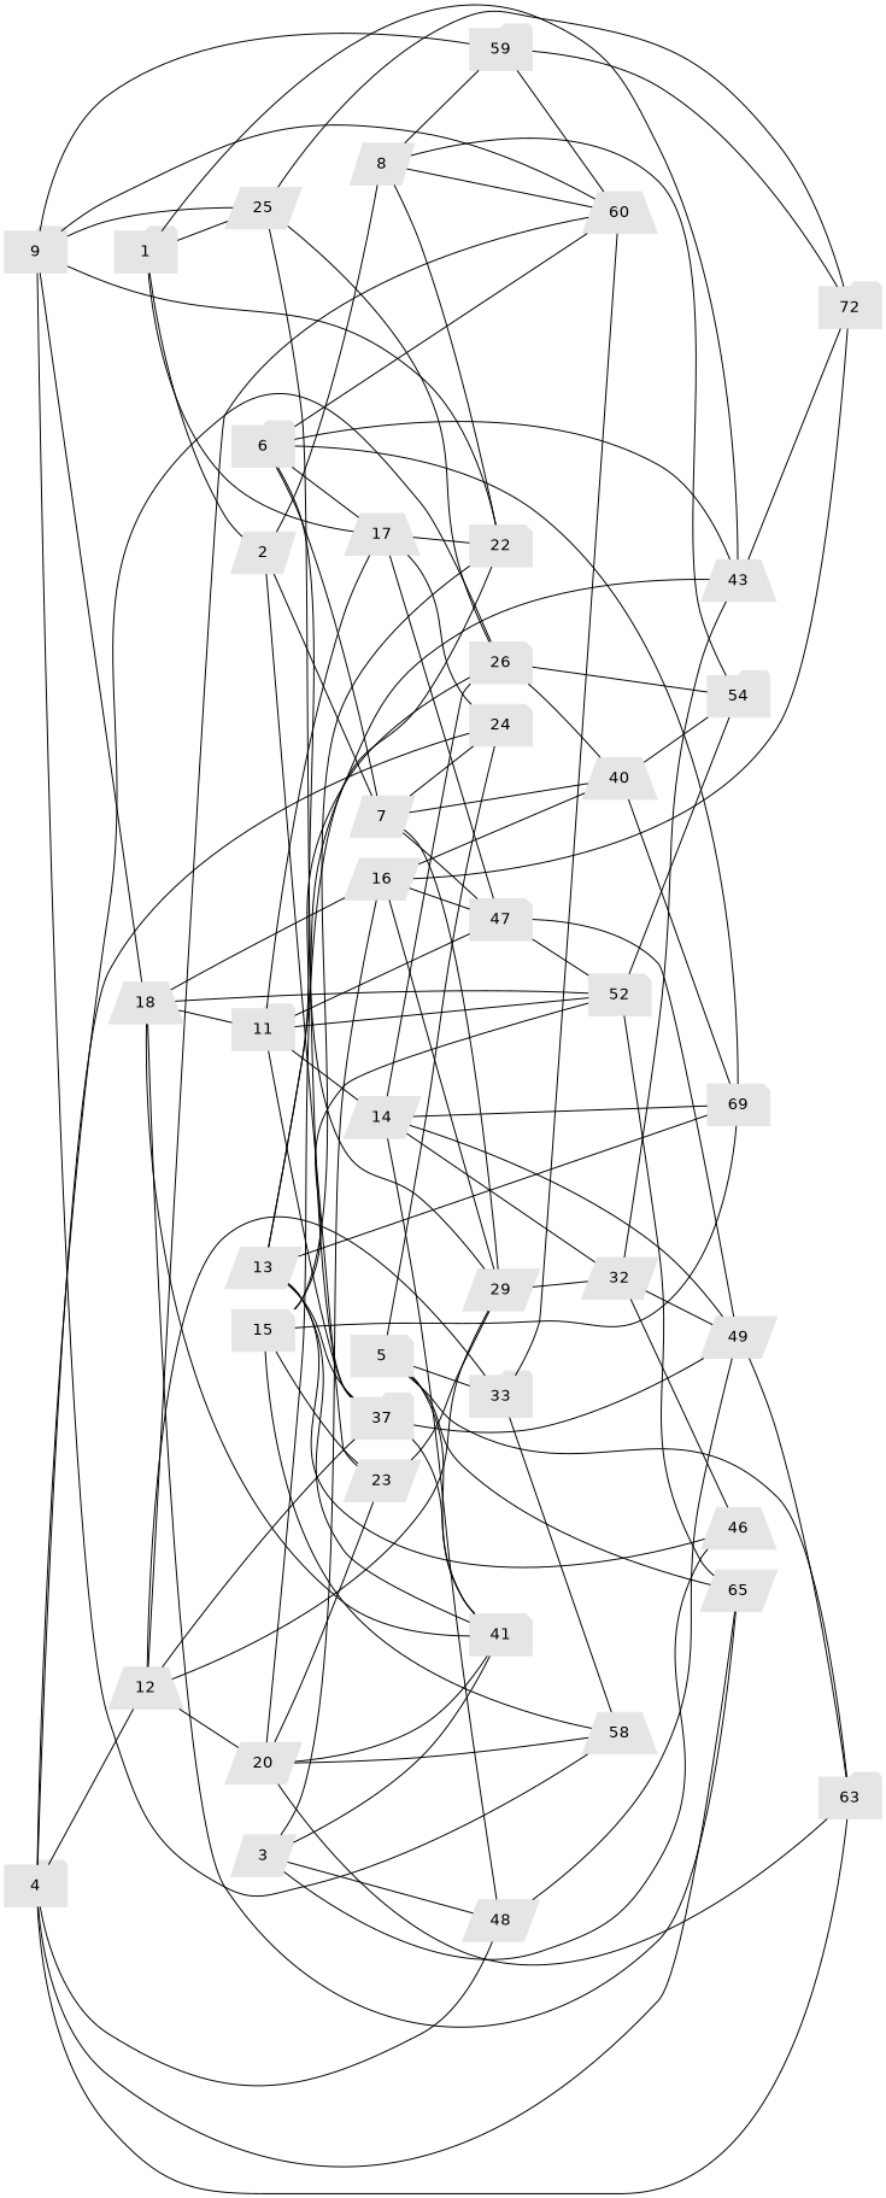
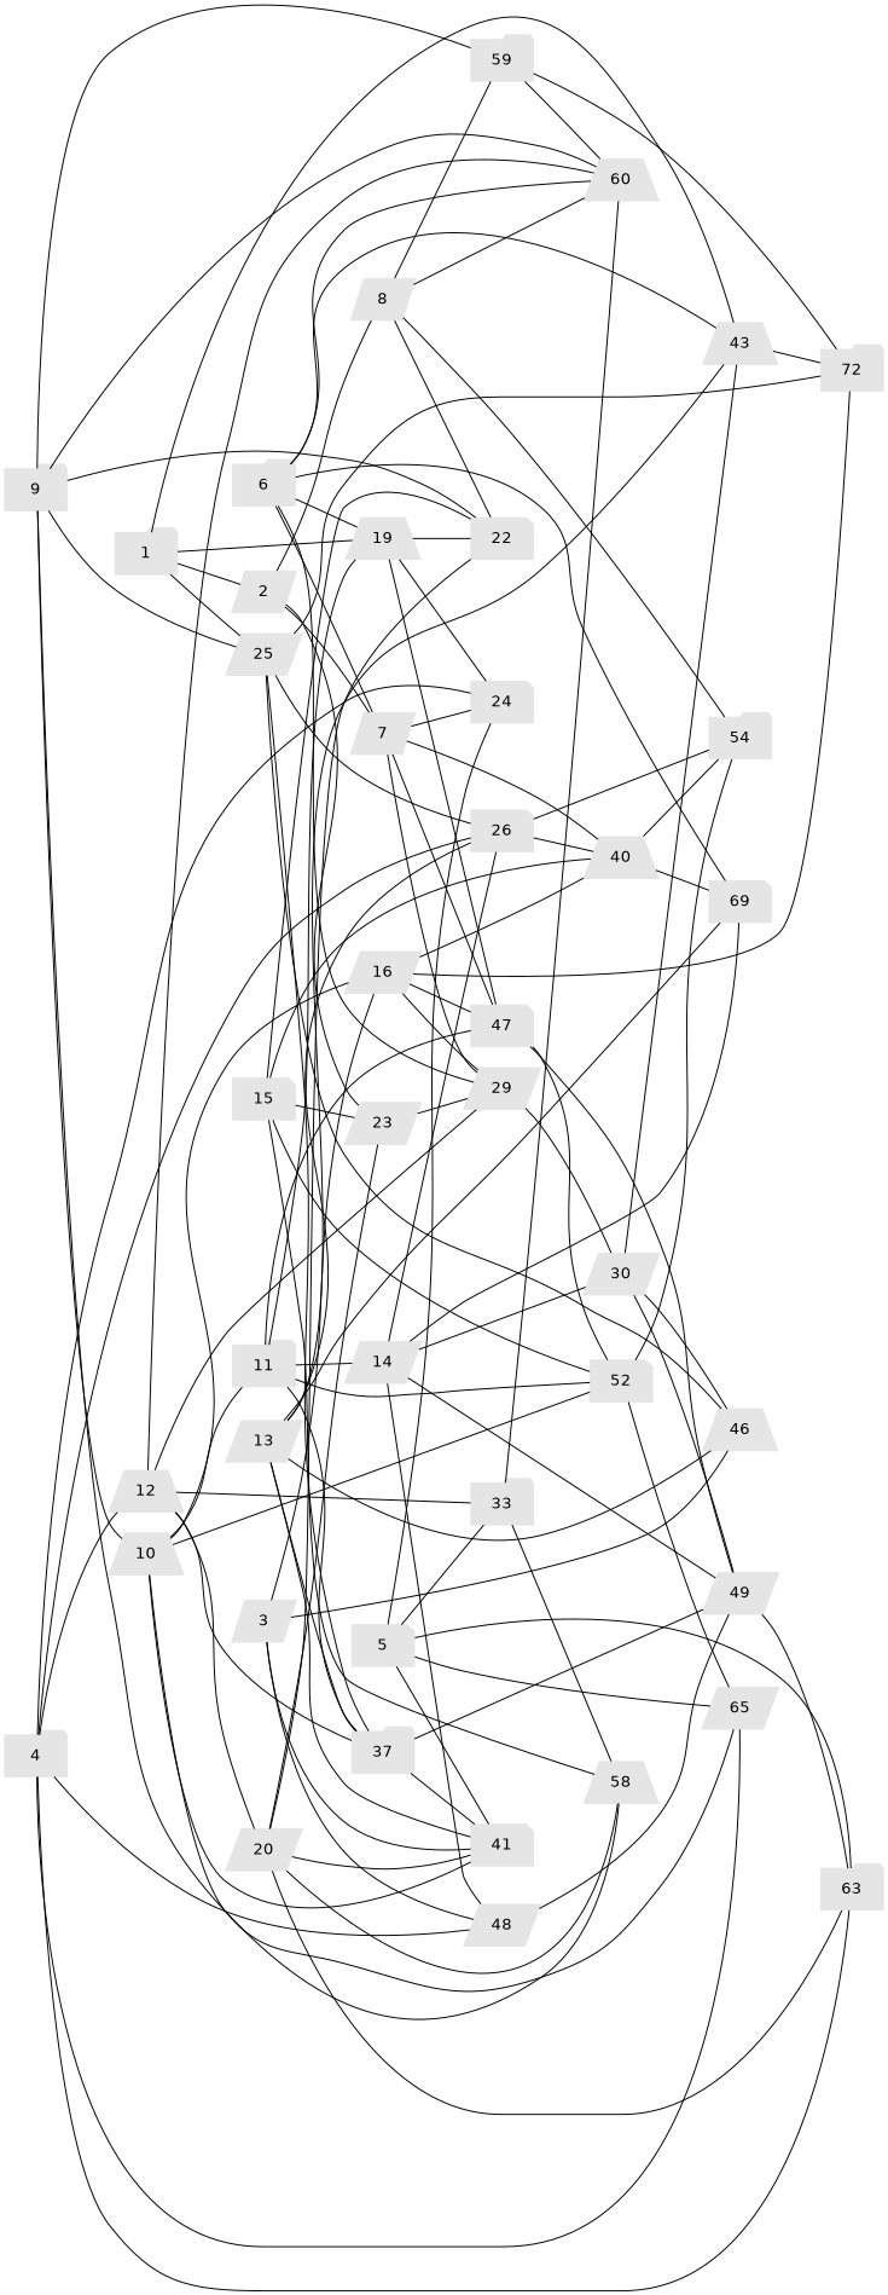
  graph {
    fontname="DejaVu Sans"
    rankdir=LR
    node [color=gray90 fontname="DejaVu Sans" shape=parallelogram style=filled]
    edge [fontname="DejaVu Sans"]
    1 [shape=folder]
    2
-   19 [shape=trapezium super="+57" label=17]
+   19 [shape=trapezium super="+57"]
    25 [super="+66"]
    43 [shape=trapezium super="+45"]
    7 [super="+55"]
    8 [super="+42"]
    23
    24 [shape=note]
    47 [shape=note super="+64"]
    22 [shape=note super="+31"]
    46 [shape=trapezium]
    26 [shape=note super="+35"]
    37 [shape=folder super="+50"]
    72 [shape=folder]
    29 [super="+61"]
    40 [shape=trapezium super="+44"]
    60 [shape=trapezium super="+67"]
    54 [shape=folder]
    59 [shape=folder]
    16 [super="+38"]
    3
    41 [shape=note super="+62"]
    48
    49 [super="+68"]
    4 [shape=folder super="+51"]
    12 [shape=trapezium super="+39"]
    63 [shape=folder]
    65 [super="+70"]
    33 [shape=folder]
    20 [super="+71"]
    5 [shape=note super="+21"]
    58 [shape=trapezium]
    6 [shape=folder super="+27"]
    69 [shape=note]
-   32 [super="+36"]
+   32 [super="+36" label=30]
    52 [shape=note super="+53"]
    9 [shape=folder super="+18"]
-   10 [shape=trapezium super="+56" label=18]
+   10 [shape=trapezium super="+56"]
    11 [shape=folder super="+30"]
    14 [super="+17"]
    13 [super="+34"]
    15 [shape=note super="+28"]
    1 -- 2
    1 -- 19
    1 -- 25
    1 -- 43
    2 -- 7
    2 -- 8
    2 -- 23
    19 -- 24
    19 -- 47
    19 -- 22
+   25 -- 46
    25 -- 26
    25 -- 37
    25 -- 72
    43 -- 72
    7 -- 24
    7 -- 47
    7 -- 29
    7 -- 40
    8 -- 22
    8 -- 60
    8 -- 54
    8 -- 59
    23 -- 29
    47 -- 49
    47 -- 52
    26 -- 40
    26 -- 54
    37 -- 41
    37 -- 49
    29 -- 32
    40 -- 54
    40 -- 69
    59 -- 72
    59 -- 60
    16 -- 47
    16 -- 72
    16 -- 29
    16 -- 40
    3 -- 46
    3 -- 16
    3 -- 41
    3 -- 48
    48 -- 49
    49 -- 63
    4 -- 24
    4 -- 26
    4 -- 48
    4 -- 12
    4 -- 63
    4 -- 65
    12 -- 37
    12 -- 29
    12 -- 60
    12 -- 33
    12 -- 20
    33 -- 60
    33 -- 58
    20 -- 23
    20 -- 22
    20 -- 41
    20 -- 63
    20 -- 58
    5 -- 24
    5 -- 41
    5 -- 63
    5 -- 65 [weight=2]
    5 -- 33
    6 -- 19
    6 -- 43
    6 -- 7
    6 -- 29
    6 -- 60
    6 -- 69
    32 -- 43 [weight=2]
    32 -- 46
    32 -- 49
    52 -- 54
    52 -- 65
    9 -- 25
    9 -- 22
    9 -- 60
    9 -- 59
    9 -- 58
    9 -- 10
    10 -- 16
    10 -- 41
    10 -- 65
    10 -- 52
    10 -- 11
    11 -- 19
    11 -- 47
    11 -- 37
    11 -- 52
    11 -- 14
    14 -- 26
    14 -- 48
    14 -- 49
    14 -- 69
    14 -- 32
    13 -- 43
    13 -- 46
    13 -- 26
    13 -- 37
    13 -- 41
    13 -- 69
    15 -- 23
    15 -- 22 [weight=2]
-   15 -- 69
+   15 -- 40
    15 -- 58
    15 -- 52
  }
